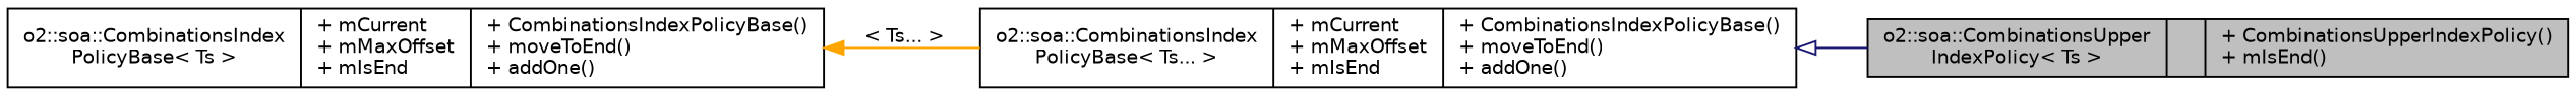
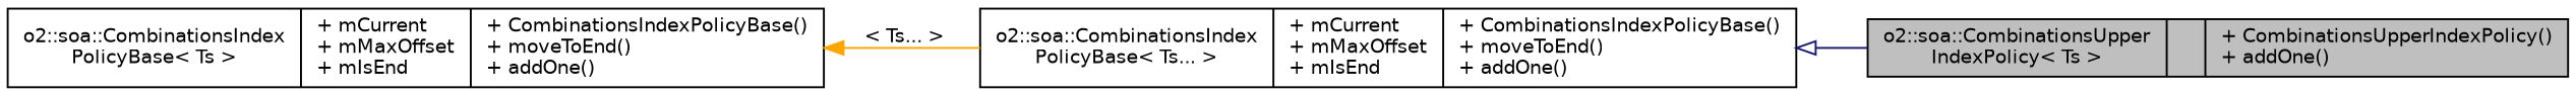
  digraph {
    rankdir=LR
    node [color=black fontname=Helvetica fontsize=10 shape=record]
    edge [dir=back fontname=Helvetica fontsize=10 labelfontname=Helvetica labelfontsize=10 style=solid]
-   n1 [fillcolor=grey75 fontcolor=black height=0.2 label="{o2::soa::CombinationsUpper\lIndexPolicy\< Ts \>\n||+ CombinationsUpperIndexPolicy()\l+ mIsEnd()\l}" style=filled width=0.4]
+   n1 [fillcolor=grey75 fontcolor=black height=0.2 label="{o2::soa::CombinationsUpper\lIndexPolicy\< Ts \>\n||+ CombinationsUpperIndexPolicy()\l+ addOne()\l}" style=filled width=0.4]
    n2 [height=0.2 label="{o2::soa::CombinationsIndex\lPolicyBase\< Ts... \>\n|+ mCurrent\l+ mMaxOffset\l+ mIsEnd\l|+ CombinationsIndexPolicyBase()\l+ moveToEnd()\l+ addOne()\l}" width=0.4]
    n3 [height=0.2 label="{o2::soa::CombinationsIndex\lPolicyBase\< Ts \>\n|+ mCurrent\l+ mMaxOffset\l+ mIsEnd\l|+ CombinationsIndexPolicyBase()\l+ moveToEnd()\l+ addOne()\l}" width=0.4]
    n2 -> n1 [arrowtail=onormal color=midnightblue]
    n3 -> n2 [color=orange label=" \< Ts... \>"]
  }
